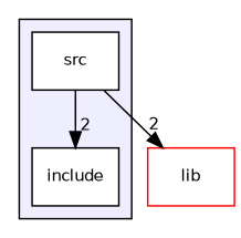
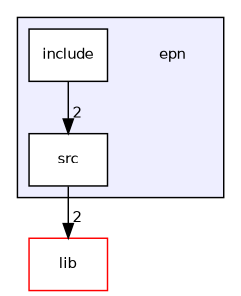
  digraph {
    compound=true
    node [fontname=Helvetica fontsize=10 shape=box color=black fillcolor=white style=filled]
    edge [headlabel=2 labeldistance=1.5 labelfontname=Helvetica labelfontsize=10]
+   n1 [label=epn shape=plaintext color="" fillcolor="" style=""]
    n2 [label=include]
    n3 [label=src]
    n4 [color=red label=lib]
    subgraph cluster_1 {
      bgcolor="#eeeeff"
      pencolor=black
+     n1
      n2
      n3
    }
-   n3 -> n2
+   n2 -> n3
    n3 -> n4
  }
